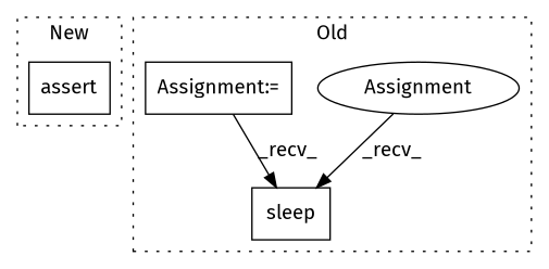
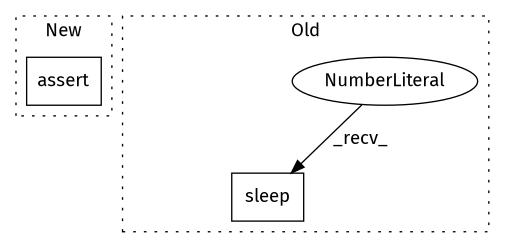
  digraph {
    fontname="Fira Sans"
    node [a=32 fontname="Fira Sans" shape=box]
    edge [fontname="Fira Sans"]
    n1 [l="29,1" label=assert s="16327,16381"]
    n2 [l="6,1" label=sleep s="16170,16178"]
-   n3 [a=34 l=2 label=Assignment s=16176 shape=ellipse]
-   n4 [a=7 l=4 label="Assignment:=" s=15839]
+   n3 [a=34 l=2 label=NumberLiteral s=16176 shape=ellipse]
    subgraph cluster_1 {
      label=New
      style=dotted
      n1
    }
    subgraph cluster_2 {
      label=Old
      style=dotted
      n2
      n3
-     n4
    }
    n3 -> n2 [label=_recv_]
-   n4 -> n2 [label=_recv_]
  }
